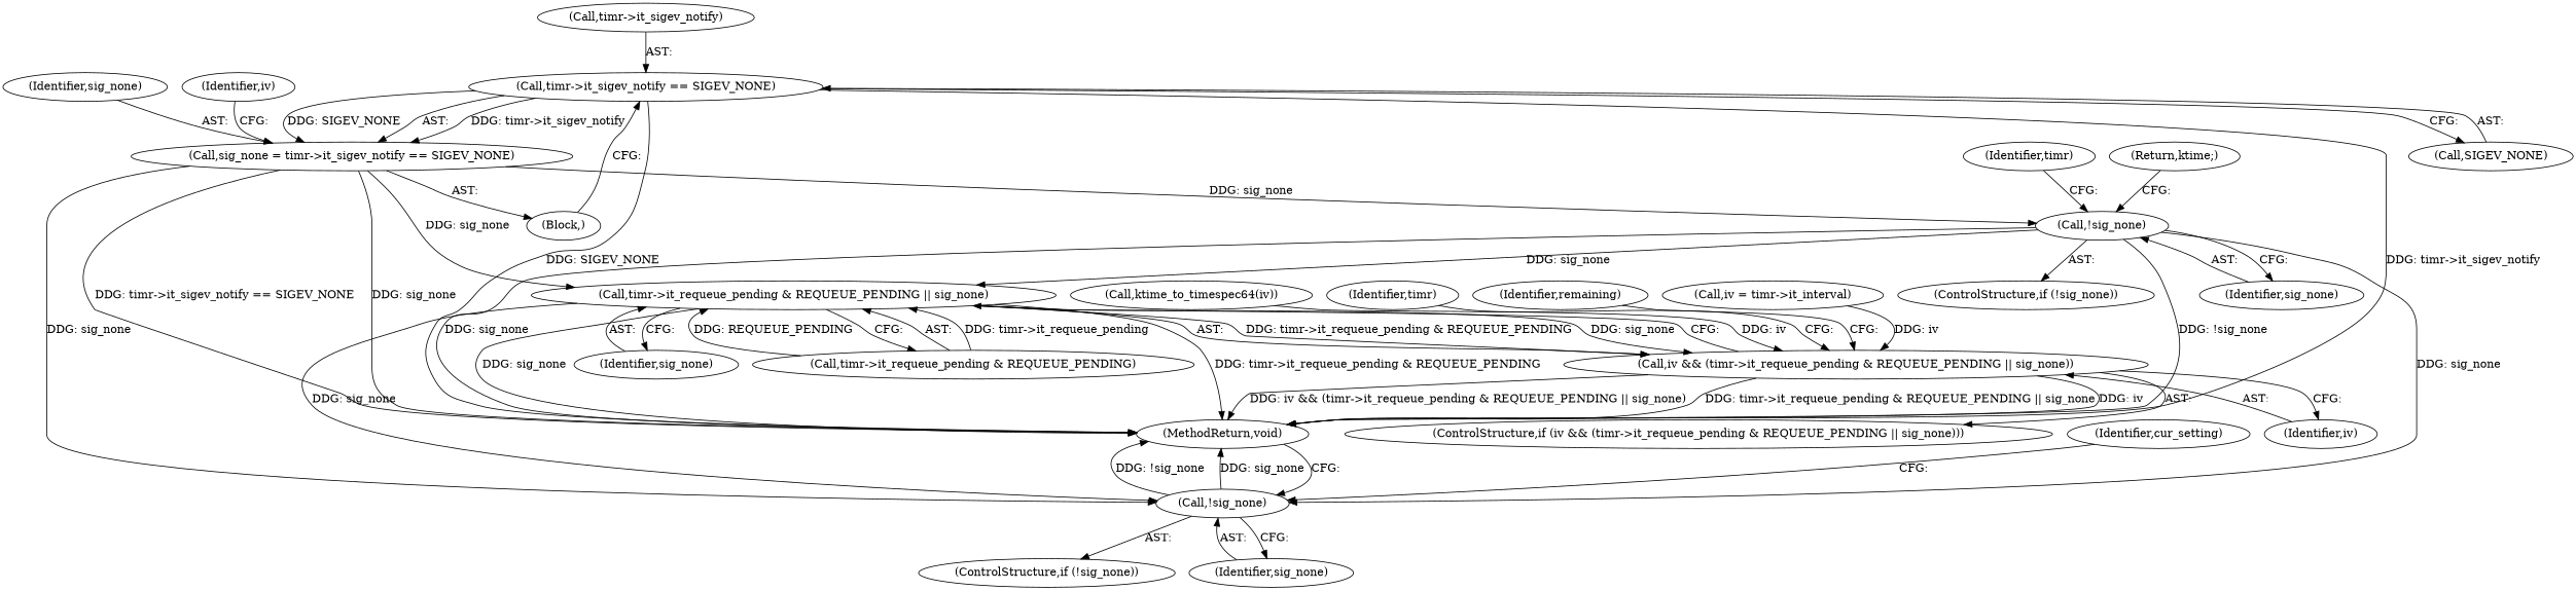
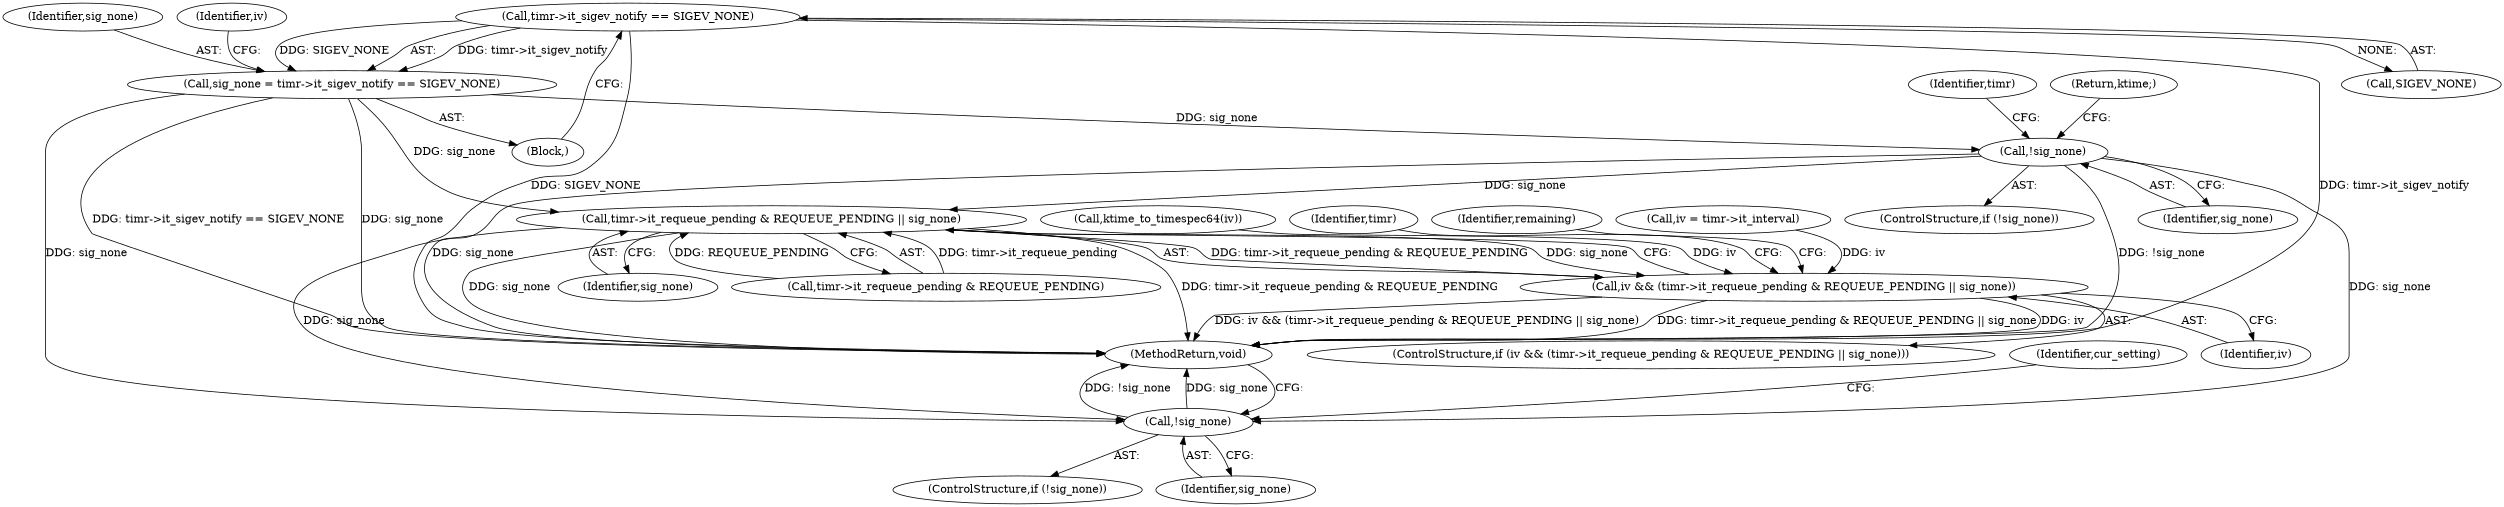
  digraph {
    n1 [label="(Call,timr->it_sigev_notify == SIGEV_NONE)"]
    n2 [label="(Call,sig_none = timr->it_sigev_notify == SIGEV_NONE)"]
    n3 [label="(MethodReturn,void)"]
    n4 [label="(Call,SIGEV_NONE)"]
    n5 [label="(Call,!sig_none)"]
    n6 [label="(Call,timr->it_requeue_pending & REQUEUE_PENDING || sig_none)"]
    n7 [label="(Call,!sig_none)"]
    n8 [label="(Block,)"]
    n9 [label="(Identifier,sig_none)"]
    n10 [label="(ControlStructure,if (!sig_none))"]
    n11 [label="(Call,iv && (timr->it_requeue_pending & REQUEUE_PENDING || sig_none))"]
    n12 [label="(Identifier,sig_none)"]
    n13 [label="(Call,timr->it_requeue_pending & REQUEUE_PENDING)"]
    n14 [label="(ControlStructure,if (!sig_none))"]
    n15 [label="(Identifier,sig_none)"]
    n16 [label="(ControlStructure,if (iv && (timr->it_requeue_pending & REQUEUE_PENDING || sig_none)))"]
    n17 [label="(Identifier,iv)"]
-   n18 [label="(Call,timr->it_sigev_notify)"]
    n19 [label="(Call,ktime_to_timespec64(iv))"]
    n20 [label="(Identifier,cur_setting)"]
    n21 [label="(Identifier,sig_none)"]
    n22 [label="(Identifier,timr)"]
    n23 [label="(Identifier,iv)"]
    n24 [label="(Identifier,remaining)"]
    n25 [label="(Identifier,timr)"]
    n26 [label="(Return,ktime;)"]
    n27 [label="(Call,iv = timr->it_interval)"]
    n1 -> n2 [label="AST: "]
    n1 -> n2 [label="DDG: timr->it_sigev_notify"]
    n1 -> n2 [label="DDG: SIGEV_NONE"]
    n1 -> n3 [label="DDG: SIGEV_NONE"]
    n1 -> n3 [label="DDG: timr->it_sigev_notify"]
-   n1 -> n4 [label="CFG: "]
+   n1 -> n4 [label="NONE: "]
    n2 -> n3 [label="DDG: timr->it_sigev_notify == SIGEV_NONE"]
    n2 -> n3 [label="DDG: sig_none"]
    n2 -> n5 [label="DDG: sig_none"]
    n2 -> n6 [label="DDG: sig_none"]
    n2 -> n7 [label="DDG: sig_none"]
    n2 -> n8 [label="AST: "]
    n3 -> n7 [label="CFG: "]
    n4 -> n1 [label="AST: "]
    n5 -> n3 [label="DDG: sig_none"]
    n5 -> n3 [label="DDG: !sig_none"]
    n5 -> n6 [label="DDG: sig_none"]
    n5 -> n7 [label="DDG: sig_none"]
    n5 -> n9 [label="CFG: "]
    n5 -> n10 [label="AST: "]
    n6 -> n3 [label="DDG: sig_none"]
    n6 -> n3 [label="DDG: timr->it_requeue_pending & REQUEUE_PENDING"]
    n6 -> n7 [label="DDG: sig_none"]
    n6 -> n11 [label="AST: "]
    n6 -> n11 [label="DDG: timr->it_requeue_pending & REQUEUE_PENDING"]
    n6 -> n11 [label="DDG: sig_none"]
    n6 -> n12 [label="CFG: "]
    n6 -> n13 [label="CFG: "]
    n7 -> n3 [label="DDG: !sig_none"]
    n7 -> n3 [label="DDG: sig_none"]
    n7 -> n14 [label="AST: "]
    n7 -> n15 [label="CFG: "]
    n8 -> n1 [label="CFG: "]
    n9 -> n5 [label="AST: "]
    n11 -> n3 [label="DDG: iv && (timr->it_requeue_pending & REQUEUE_PENDING || sig_none)"]
    n11 -> n3 [label="DDG: timr->it_requeue_pending & REQUEUE_PENDING || sig_none"]
    n11 -> n3 [label="DDG: iv"]
    n11 -> n6 [label="CFG: "]
    n11 -> n16 [label="AST: "]
    n11 -> n17 [label="CFG: "]
    n12 -> n6 [label="AST: "]
    n13 -> n6 [label="AST: "]
    n13 -> n6 [label="DDG: timr->it_requeue_pending"]
    n13 -> n6 [label="DDG: REQUEUE_PENDING"]
    n15 -> n7 [label="AST: "]
    n17 -> n11 [label="AST: "]
-   n18 -> n1 [label="AST: "]
    n19 -> n11 [label="DDG: iv"]
    n20 -> n7 [label="CFG: "]
    n21 -> n2 [label="AST: "]
    n22 -> n11 [label="CFG: "]
    n23 -> n2 [label="CFG: "]
    n24 -> n11 [label="CFG: "]
    n25 -> n5 [label="CFG: "]
    n26 -> n5 [label="CFG: "]
    n27 -> n11 [label="DDG: iv"]
  }
